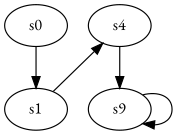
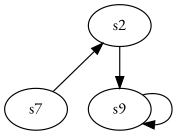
  digraph {
    fontname="EB Garamond"
    node [fontname="EB Garamond" player=1]
    edge [fontname="EB Garamond"]
-   s1
-   s0 [player=0]
-   s2 [player=0 label=s4]
+   s1 [label=s7]
+   s2 [player=0]
    n4 [label=s9]
    s1 -> s2 [constraint="time == 5 || time == 12 || time == 16"]
-   s0 -> s1
    s2 -> n4
    n4 -> n4 [constraint="time % 2 == 0"]
  }
